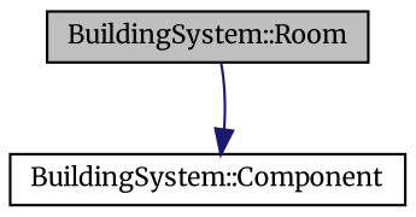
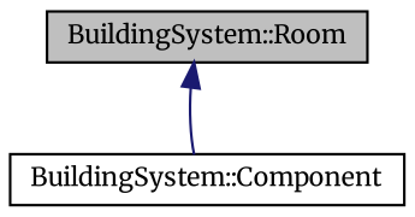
  digraph {
    fontname=Merriweather
    node [color=black fontname=Merriweather fontsize=10 shape=record style=filled]
    n1 [fillcolor=grey75 fontcolor=black height=0.2 label="BuildingSystem::Room" width=0.4]
    n2 [fillcolor=white height=0.2 label="BuildingSystem::Component" width=0.4]
-   n2 -> n1 [color=midnightblue dir=back fontname=Merriweather fontsize=10 labelfontname=Helvetica labelfontsize=10 style=solid]
+   n1 -> n2 [color=midnightblue dir=back fontname=Merriweather fontsize=10 labelfontname=Helvetica labelfontsize=10 style=solid]
  }
